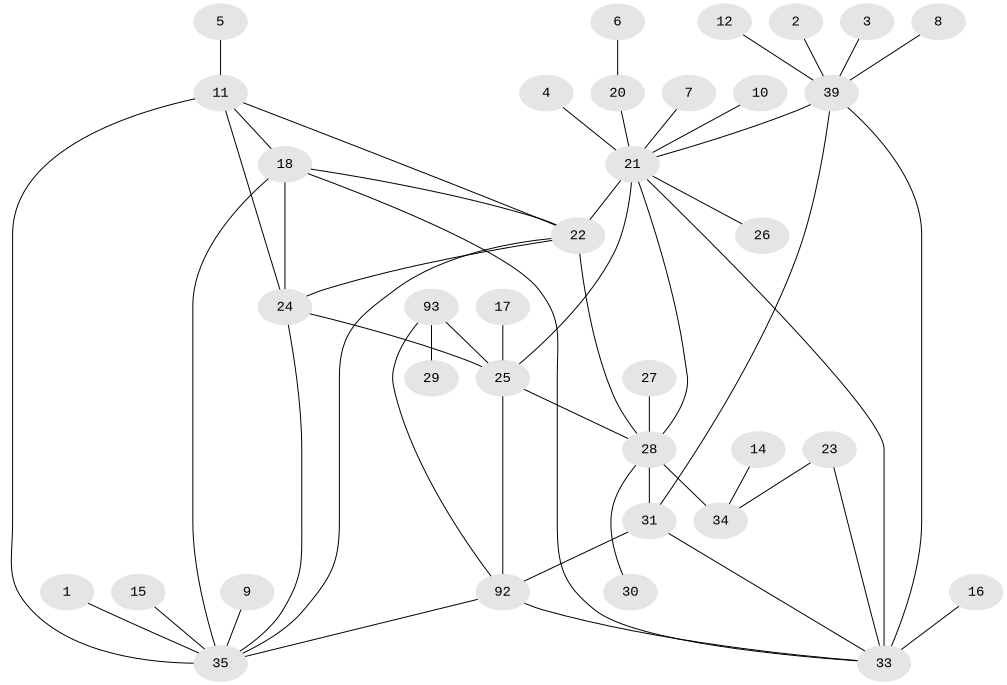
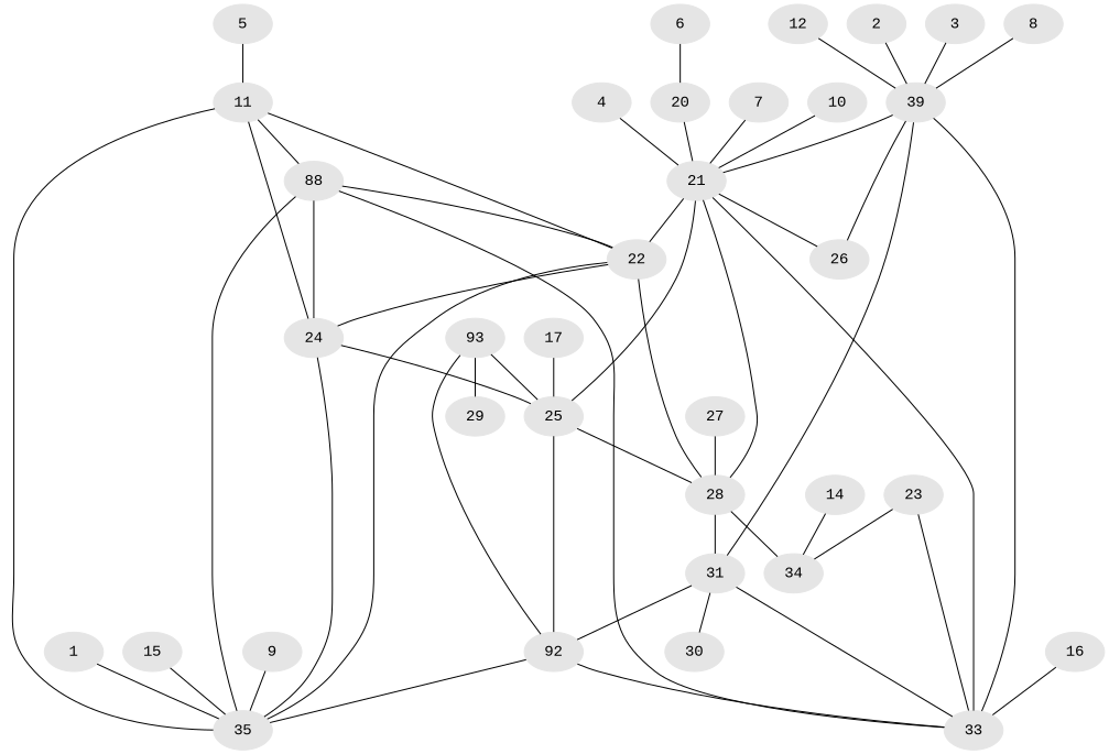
  graph {
    fontname="Liberation Mono"
    node [color=gray90 fontname="Liberation Mono" style=filled]
    edge [fontname="Liberation Mono" weight=1.0]
    1
    35
    n3 [label=39]
    2
    21
    33
    26
    31
    3
    4
    22
    25
    28
    5
    11
-   18
+   18 [label=88]
    24
    6
    20
    7
    8
    9
    10
    12
    n25 [label=93]
    29
    n27 [label=92]
    14
    34
    15
    16
    17
    30
    23
    27
    1 -- 35
    n3 -- 21 [weight=2.0]
    n3 -- 33 [weight=3.0]
+   n3 -- 26
    n3 -- 31 [weight=3.0]
    2 -- n3
    21 -- 33
    21 -- 26
    21 -- 22
    21 -- 25 [weight=3.0]
    21 -- 28
    31 -- 33
    31 -- n27 [weight=2.0]
    3 -- n3
    4 -- 21
    22 -- 35
    22 -- 28
    22 -- 24
    25 -- 28
    25 -- n27 [weight=2.0]
    28 -- 31
    28 -- 34 [weight=6.0]
-   28 -- 30
+   31 -- 30
    5 -- 11
    11 -- 35
    11 -- 22
    11 -- 18
    11 -- 24
    18 -- 35
    18 -- 33
    18 -- 22
    18 -- 24
    24 -- 35
    24 -- 25
    6 -- 20
    20 -- 21 [weight=4.0]
    7 -- 21
    8 -- n3
    9 -- 35
    10 -- 21
    12 -- n3
    n25 -- 25 [weight=4.0]
    n25 -- 29
    n25 -- n27 [weight=2.0]
    n27 -- 35
    n27 -- 33
    14 -- 34
    15 -- 35
    16 -- 33
    17 -- 25
    23 -- 33
    23 -- 34
    27 -- 28
  }
